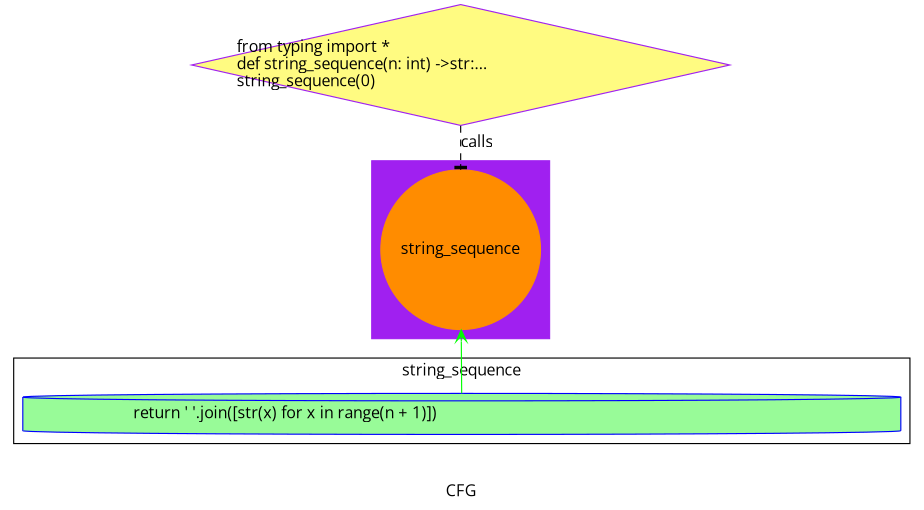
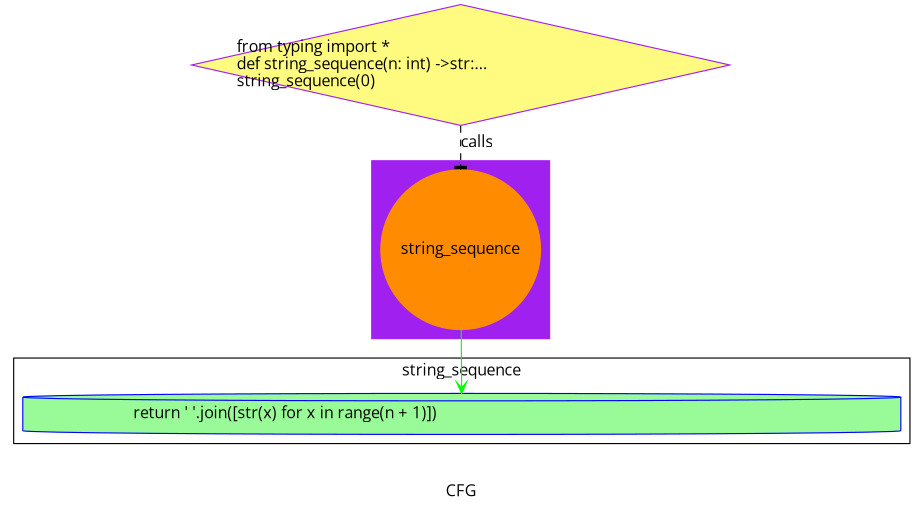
  digraph {
    compound=True
    fontname="Open Sans"
    label=CFG
    pack=False
    rankdir=TB
    ranksep=0.02
    node [fontname="Open Sans" style="filled,solid"]
    edge [fontname="Open Sans"]
    n1 [color=darkorange height=0.5 label=string_sequence linenum="[5]" shape=circle style=filled width=1.9444]
    n2 [fillcolor="#98fb98" height=0.5 label="return ' '.join([str(x) for x in range(n + 1)])\l" linenum="[3]" shape=cylinder width=10.694 color=blue]
    n3 [fillcolor="#FFFB81" height=0.73611 label="from typing import *\ldef string_sequence(n: int) ->str:...\lstring_sequence(0)\l" linenum="[1]" shape=diamond width=4.4722 color=purple]
    subgraph cluster_1 {
      color=purple
      compound=true
      label=""
      shape=tab
      style=filled
      n1
    }
    subgraph cluster_2 {
      label=string_sequence
      n2
    }
-   n2 -> n1 [color=green arrowhead=vee]
+   n1 -> n2 [color=green arrowhead=vee]
    n3 -> n1 [label=calls style=dashed arrowhead=tee]
  }
